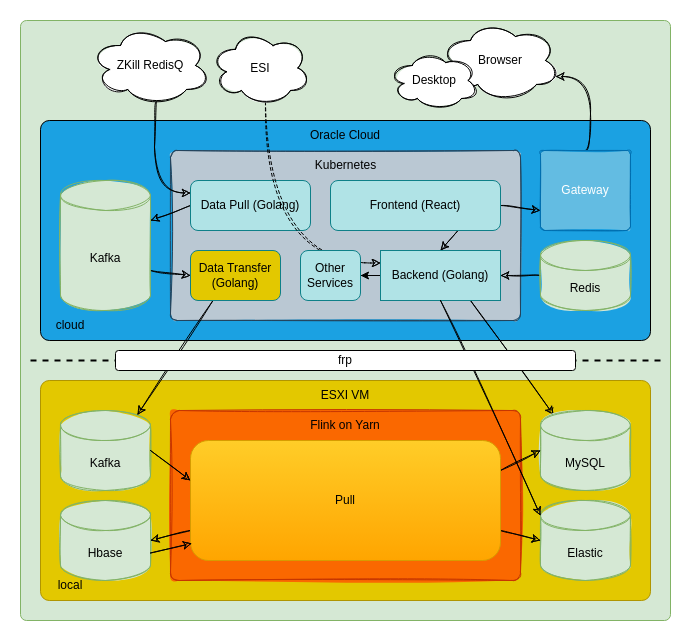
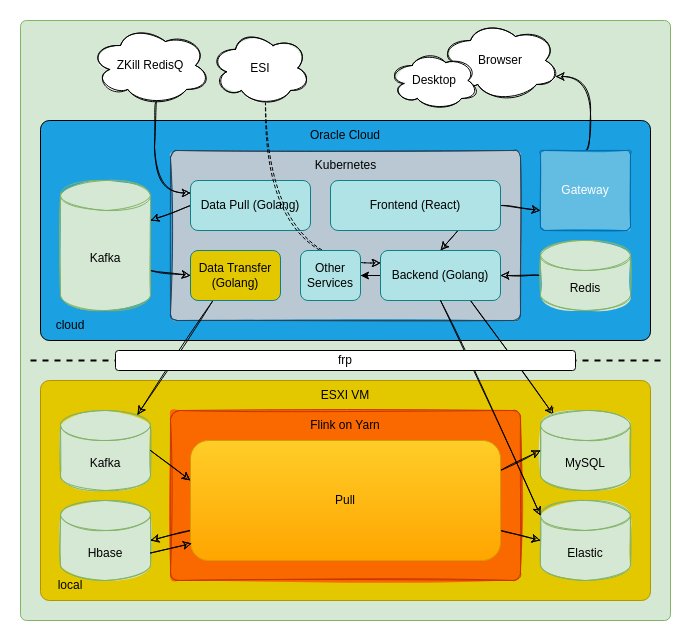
  <mxCell id="0" />
  <mxCell id="1" parent="0" />
  <mxCell id="2" value="" style="rounded=1;whiteSpace=wrap;html=1;arcSize=1;sketch=0;fillColor=#d5e8d4;strokeColor=#82b366;" parent="1" vertex="1"><mxGeometry width="650" height="600" as="geometry" x="20" y="20" /></mxCell>
  <mxCell id="3" value="" style="rounded=1;whiteSpace=wrap;html=1;arcSize=4;sketch=0;fillColor=#1ba1e2;strokeColor=default;fontColor=#ffffff;" parent="1" vertex="1"><mxGeometry x="40" y="120" width="610" height="220" as="geometry" /></mxCell>
  <mxCell id="4" value="" style="rounded=1;whiteSpace=wrap;html=1;arcSize=4;sketch=0;fillColor=#e3c800;strokeColor=#B09500;fontColor=#000000;" parent="1" vertex="1"><mxGeometry x="40" y="380" width="610" height="220" as="geometry" /></mxCell>
  <mxCell id="5" value="ZKill RedisQ" style="ellipse;shape=cloud;whiteSpace=wrap;html=1;sketch=1;" parent="1" vertex="1"><mxGeometry x="90" y="25" width="120" height="80" as="geometry" /></mxCell>
  <mxCell id="6" value="Oracle Cloud" style="text;html=1;strokeColor=none;fillColor=none;align=center;verticalAlign=middle;whiteSpace=wrap;rounded=0;sketch=1;" parent="1" vertex="1"><mxGeometry x="285" y="120" width="120" height="30" as="geometry" /></mxCell>
  <mxCell id="7" value="ESXI VM" style="text;html=1;strokeColor=none;fillColor=none;align=center;verticalAlign=middle;whiteSpace=wrap;rounded=0;sketch=1;" parent="1" vertex="1"><mxGeometry x="285" y="380" width="120" height="30" as="geometry" /></mxCell>
  <mxCell id="8" value="" style="rounded=1;whiteSpace=wrap;html=1;arcSize=4;sketch=1;fillColor=#bac8d3;strokeColor=#23445d;fillStyle=solid;" parent="1" vertex="1"><mxGeometry x="170" y="150" width="350" height="170" as="geometry" /></mxCell>
  <mxCell id="9" style="edgeStyle=none;rounded=0;orthogonalLoop=1;jettySize=auto;html=1;exitX=0;exitY=0.5;exitDx=0;exitDy=0;entryX=1;entryY=0;entryDx=0;entryDy=40;entryPerimeter=0;sketch=1;" parent="1" source="10" target="12" edge="1"><mxGeometry relative="1" as="geometry" /></mxCell>
  <mxCell id="10" value="Data Pull (Golang)" style="rounded=1;whiteSpace=wrap;html=1;sketch=0;fillStyle=auto;fillColor=#b0e3e6;strokeColor=#0e8088;" parent="1" vertex="1"><mxGeometry x="190" y="180" width="120" height="50" as="geometry" /></mxCell>
  <mxCell id="11" style="edgeStyle=none;rounded=0;orthogonalLoop=1;jettySize=auto;html=1;exitX=1;exitY=0;exitDx=0;exitDy=90;exitPerimeter=0;entryX=0;entryY=0.5;entryDx=0;entryDy=0;sketch=1;" parent="1" source="12" target="18" edge="1"><mxGeometry relative="1" as="geometry" /></mxCell>
  <mxCell id="12" value="Kafka" style="shape=cylinder3;whiteSpace=wrap;html=1;boundedLbl=1;backgroundOutline=1;size=15;sketch=1;fillColor=#d5e8d4;strokeColor=#82b366;fillStyle=solid;" parent="1" vertex="1"><mxGeometry x="60" y="180" width="90" height="130" as="geometry" /></mxCell>
  <mxCell id="13" value="Kubernetes" style="text;html=1;strokeColor=none;fillColor=none;align=center;verticalAlign=middle;whiteSpace=wrap;rounded=0;sketch=1;" parent="1" vertex="1"><mxGeometry x="297.5" y="150" width="95" height="30" as="geometry" /></mxCell>
  <mxCell id="14" value="Kafka" style="shape=cylinder3;whiteSpace=wrap;html=1;boundedLbl=1;backgroundOutline=1;size=15;sketch=1;fillColor=#d5e8d4;strokeColor=#82b366;fillStyle=solid;" parent="1" vertex="1"><mxGeometry x="60" y="410" width="90" height="80" as="geometry" /></mxCell>
  <mxCell id="15" value="Hbase" style="shape=cylinder3;whiteSpace=wrap;html=1;boundedLbl=1;backgroundOutline=1;size=15;sketch=1;fillColor=#d5e8d4;strokeColor=#82b366;fillStyle=solid;" parent="1" vertex="1"><mxGeometry x="60" y="500" width="90" height="80" as="geometry" /></mxCell>
  <mxCell id="16" style="rounded=0;orthogonalLoop=1;jettySize=auto;html=1;exitX=0.55;exitY=0.95;exitDx=0;exitDy=0;exitPerimeter=0;entryX=0;entryY=0.25;entryDx=0;entryDy=0;edgeStyle=orthogonalEdgeStyle;curved=1;sketch=1;" parent="1" source="5" target="10" edge="1"><mxGeometry relative="1" as="geometry"><Array as="points"><mxPoint x="154" y="193" /></Array></mxGeometry></mxCell>
  <mxCell id="17" style="edgeStyle=none;rounded=0;orthogonalLoop=1;jettySize=auto;html=1;exitX=0.25;exitY=1;exitDx=0;exitDy=0;entryX=0.855;entryY=0;entryDx=0;entryDy=4.35;entryPerimeter=0;sketch=1;" parent="1" source="18" target="14" edge="1"><mxGeometry relative="1" as="geometry" /></mxCell>
  <mxCell id="18" value="Data Transfer (Golang)" style="rounded=1;whiteSpace=wrap;html=1;sketch=0;fillStyle=auto;fillColor=#e3c800;strokeColor=#0e8088;" parent="1" vertex="1"><mxGeometry x="190" y="250" width="90" height="50" as="geometry" /></mxCell>
  <mxCell id="19" style="edgeStyle=none;rounded=0;orthogonalLoop=1;jettySize=auto;html=1;exitX=0.75;exitY=1;exitDx=0;exitDy=0;entryX=0.5;entryY=0;entryDx=0;entryDy=0;sketch=1;" parent="1" source="21" target="24" edge="1"><mxGeometry relative="1" as="geometry" /></mxCell>
  <mxCell id="20" style="rounded=0;orthogonalLoop=1;jettySize=auto;html=1;exitX=1;exitY=0.5;exitDx=0;exitDy=0;entryX=0;entryY=0.75;entryDx=0;entryDy=0;sketch=1;" parent="1" source="21" target="40" edge="1"><mxGeometry relative="1" as="geometry" /></mxCell>
  <mxCell id="21" value="Frontend (React)" style="rounded=1;whiteSpace=wrap;html=1;sketch=0;fillStyle=auto;fillColor=#b0e3e6;strokeColor=#0e8088;" parent="1" vertex="1"><mxGeometry x="330" y="180" width="170" height="50" as="geometry" /></mxCell>
  <mxCell id="22" style="edgeStyle=none;rounded=0;orthogonalLoop=1;jettySize=auto;html=1;exitX=0.75;exitY=1;exitDx=0;exitDy=0;entryX=0.145;entryY=0;entryDx=0;entryDy=4.35;entryPerimeter=0;sketch=1;" parent="1" source="24" target="25" edge="1"><mxGeometry relative="1" as="geometry" /></mxCell>
  <mxCell id="23" value="" style="edgeStyle=orthogonalEdgeStyle;rounded=0;orthogonalLoop=1;jettySize=auto;html=1;" parent="1" source="24" target="46" edge="1"><mxGeometry relative="1" as="geometry" /></mxCell>
- <mxCell id="24" value="Backend (Golang)" style="whiteSpace=wrap;html=1;sketch=0;fillStyle=auto;fillColor=#b0e3e6;strokeColor=#0e8088;rounded=0;" parent="1" vertex="1"><mxGeometry x="380" y="250" width="120" height="50" as="geometry" /></mxCell>
+ <mxCell id="24" value="Backend (Golang)" style="rounded=1;whiteSpace=wrap;html=1;sketch=0;fillStyle=auto;fillColor=#b0e3e6;strokeColor=#0e8088;" parent="1" vertex="1"><mxGeometry x="380" y="250" width="120" height="50" as="geometry" /></mxCell>
  <mxCell id="25" value="MySQL" style="shape=cylinder3;whiteSpace=wrap;html=1;boundedLbl=1;backgroundOutline=1;size=15;sketch=1;fillColor=#d5e8d4;strokeColor=#82b366;fillStyle=solid;" parent="1" vertex="1"><mxGeometry x="540" y="410" width="90" height="80" as="geometry" /></mxCell>
  <mxCell id="26" value="Elastic" style="shape=cylinder3;whiteSpace=wrap;html=1;boundedLbl=1;backgroundOutline=1;size=15;sketch=1;fillColor=#d5e8d4;strokeColor=#82b366;fillStyle=solid;" parent="1" vertex="1"><mxGeometry x="540" y="500" width="90" height="80" as="geometry" /></mxCell>
  <mxCell id="27" value="" style="rounded=1;whiteSpace=wrap;html=1;arcSize=5;sketch=1;fillColor=#fa6800;strokeColor=#C73500;fillStyle=solid;fontColor=#000000;" parent="1" vertex="1"><mxGeometry x="170" y="410" width="350" height="170" as="geometry" /></mxCell>
  <mxCell id="28" style="edgeStyle=none;rounded=0;orthogonalLoop=1;jettySize=auto;html=1;exitX=0;exitY=0.5;exitDx=0;exitDy=0;exitPerimeter=0;entryX=1;entryY=0.5;entryDx=0;entryDy=0;sketch=1;" parent="1" source="29" target="24" edge="1"><mxGeometry relative="1" as="geometry" /></mxCell>
  <mxCell id="29" value="Redis" style="shape=cylinder3;whiteSpace=wrap;html=1;boundedLbl=1;backgroundOutline=1;size=15;sketch=1;fillColor=#d5e8d4;strokeColor=#82b366;fillStyle=solid;" parent="1" vertex="1"><mxGeometry x="540" y="240" width="90" height="70" as="geometry" /></mxCell>
  <mxCell id="30" value="Flink on Yarn" style="text;html=1;strokeColor=none;fillColor=none;align=center;verticalAlign=middle;whiteSpace=wrap;rounded=0;sketch=1;" parent="1" vertex="1"><mxGeometry x="300" y="410" width="90" height="30" as="geometry" /></mxCell>
  <mxCell id="31" style="edgeStyle=orthogonalEdgeStyle;rounded=0;orthogonalLoop=1;jettySize=auto;html=1;exitX=0.55;exitY=0.95;exitDx=0;exitDy=0;exitPerimeter=0;entryX=0;entryY=0.25;entryDx=0;entryDy=0;curved=1;dashed=1;sketch=1;" parent="1" source="32" target="24" edge="1"><mxGeometry relative="1" as="geometry"><Array as="points"><mxPoint x="265" y="263" /></Array></mxGeometry></mxCell>
  <mxCell id="32" value="ESI" style="ellipse;shape=cloud;whiteSpace=wrap;html=1;sketch=1;" parent="1" vertex="1"><mxGeometry x="210" y="30" width="100" height="75" as="geometry" /></mxCell>
  <mxCell id="33" style="edgeStyle=none;rounded=0;orthogonalLoop=1;jettySize=auto;html=1;exitX=0;exitY=0.75;exitDx=0;exitDy=0;entryX=1;entryY=0.5;entryDx=0;entryDy=0;entryPerimeter=0;sketch=1;" parent="1" source="36" target="15" edge="1"><mxGeometry relative="1" as="geometry" /></mxCell>
  <mxCell id="34" style="edgeStyle=none;rounded=0;orthogonalLoop=1;jettySize=auto;html=1;exitX=1;exitY=0.25;exitDx=0;exitDy=0;entryX=0;entryY=0.5;entryDx=0;entryDy=0;entryPerimeter=0;sketch=1;" parent="1" source="36" target="25" edge="1"><mxGeometry relative="1" as="geometry" /></mxCell>
  <mxCell id="35" style="edgeStyle=none;rounded=0;orthogonalLoop=1;jettySize=auto;html=1;exitX=1;exitY=0.75;exitDx=0;exitDy=0;entryX=0;entryY=0.5;entryDx=0;entryDy=0;entryPerimeter=0;sketch=1;" parent="1" source="36" target="26" edge="1"><mxGeometry relative="1" as="geometry" /></mxCell>
  <mxCell id="36" value="Pull" style="rounded=1;whiteSpace=wrap;html=1;sketch=0;fillStyle=auto;fillColor=#ffcd28;strokeColor=#d79b00;gradientColor=#ffa500;" parent="1" vertex="1"><mxGeometry x="190" y="440" width="310" height="120" as="geometry" /></mxCell>
  <mxCell id="37" style="rounded=0;orthogonalLoop=1;jettySize=auto;html=1;exitX=1;exitY=0.5;exitDx=0;exitDy=0;exitPerimeter=0;entryX=0;entryY=0.333;entryDx=0;entryDy=0;entryPerimeter=0;sketch=1;" parent="1" source="14" target="36" edge="1"><mxGeometry relative="1" as="geometry" /></mxCell>
  <mxCell id="38" value="Browser" style="ellipse;shape=cloud;whiteSpace=wrap;html=1;sketch=1;" parent="1" vertex="1"><mxGeometry x="440" width="120" height="80" as="geometry" y="20" /></mxCell>
  <mxCell id="39" style="edgeStyle=orthogonalEdgeStyle;rounded=0;sketch=1;orthogonalLoop=1;jettySize=auto;html=1;exitX=0.5;exitY=0;exitDx=0;exitDy=0;entryX=0.96;entryY=0.7;entryDx=0;entryDy=0;entryPerimeter=0;curved=1;" parent="1" source="40" target="38" edge="1"><mxGeometry relative="1" as="geometry"><Array as="points"><mxPoint x="590" y="150" /><mxPoint x="590" y="76" /></Array></mxGeometry></mxCell>
  <mxCell id="40" value="Gateway" style="rounded=1;whiteSpace=wrap;html=1;arcSize=5;sketch=1;fillStyle=solid;fillColor=#63BCE2;strokeColor=#006EAF;fontColor=#ffffff;" parent="1" vertex="1"><mxGeometry x="540" y="150" width="90" height="80" as="geometry" /></mxCell>
  <mxCell id="41" style="edgeStyle=none;rounded=0;orthogonalLoop=1;jettySize=auto;html=1;exitX=0.5;exitY=1;exitDx=0;exitDy=0;entryX=0;entryY=0;entryDx=0;entryDy=15;entryPerimeter=0;sketch=1;" parent="1" source="24" target="26" edge="1"><mxGeometry relative="1" as="geometry" /></mxCell>
  <mxCell id="42" style="edgeStyle=none;rounded=0;orthogonalLoop=1;jettySize=auto;html=1;exitX=1;exitY=0;exitDx=0;exitDy=52.5;exitPerimeter=0;entryX=0.004;entryY=0.858;entryDx=0;entryDy=0;entryPerimeter=0;sketch=1;" parent="1" source="15" target="36" edge="1"><mxGeometry relative="1" as="geometry" /></mxCell>
  <mxCell id="43" value="cloud" style="text;html=1;strokeColor=none;fillColor=none;align=center;verticalAlign=middle;whiteSpace=wrap;rounded=0;" parent="1" vertex="1"><mxGeometry x="40" y="310" width="60" height="30" as="geometry" /></mxCell>
  <mxCell id="44" value="local" style="text;html=1;strokeColor=none;fillColor=none;align=center;verticalAlign=middle;whiteSpace=wrap;rounded=0;" parent="1" vertex="1"><mxGeometry x="40" y="570" width="60" height="30" as="geometry" /></mxCell>
  <mxCell id="45" value="" style="line;strokeWidth=2;html=1;dashed=1;" parent="1" vertex="1"><mxGeometry x="30" y="355" width="630" height="10" as="geometry" /></mxCell>
  <mxCell id="46" value="Other Services" style="rounded=1;whiteSpace=wrap;html=1;sketch=0;fillStyle=auto;fillColor=#b0e3e6;strokeColor=#0e8088;" parent="1" vertex="1"><mxGeometry x="300" y="250" width="60" height="50" as="geometry" /></mxCell>
  <mxCell id="47" value="Desktop" style="ellipse;shape=cloud;whiteSpace=wrap;html=1;sketch=1;" parent="1" vertex="1"><mxGeometry x="389" y="50" width="90" height="60" as="geometry" /></mxCell>
  <mxCell id="48" value="frp" style="rounded=1;whiteSpace=wrap;html=1;" parent="1" vertex="1"><mxGeometry x="115" y="350" width="460" height="20" as="geometry" /></mxCell>
